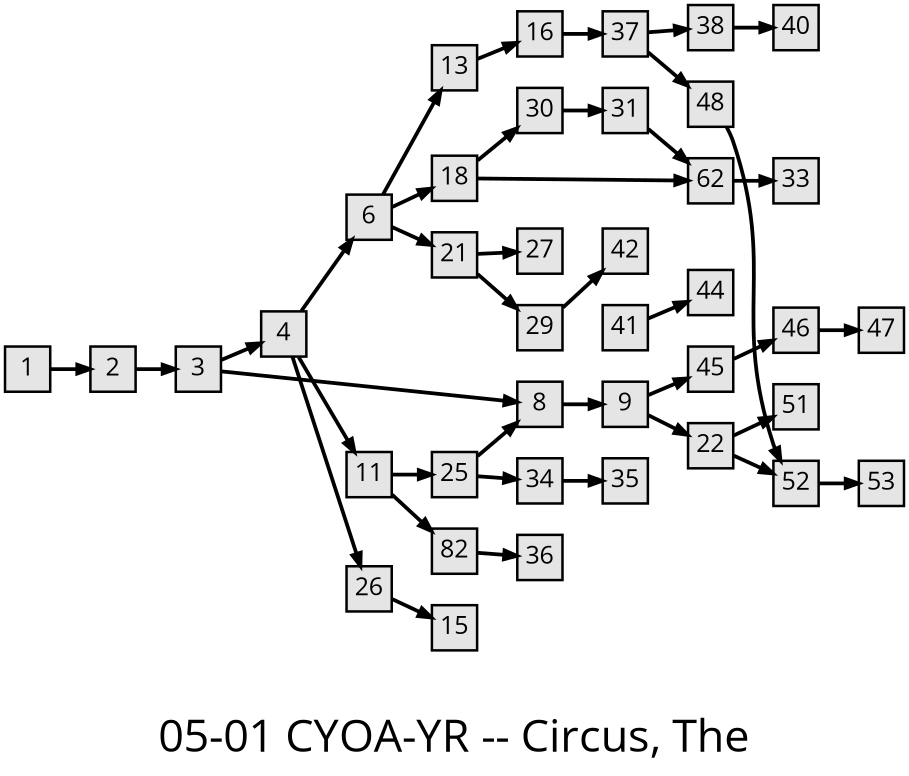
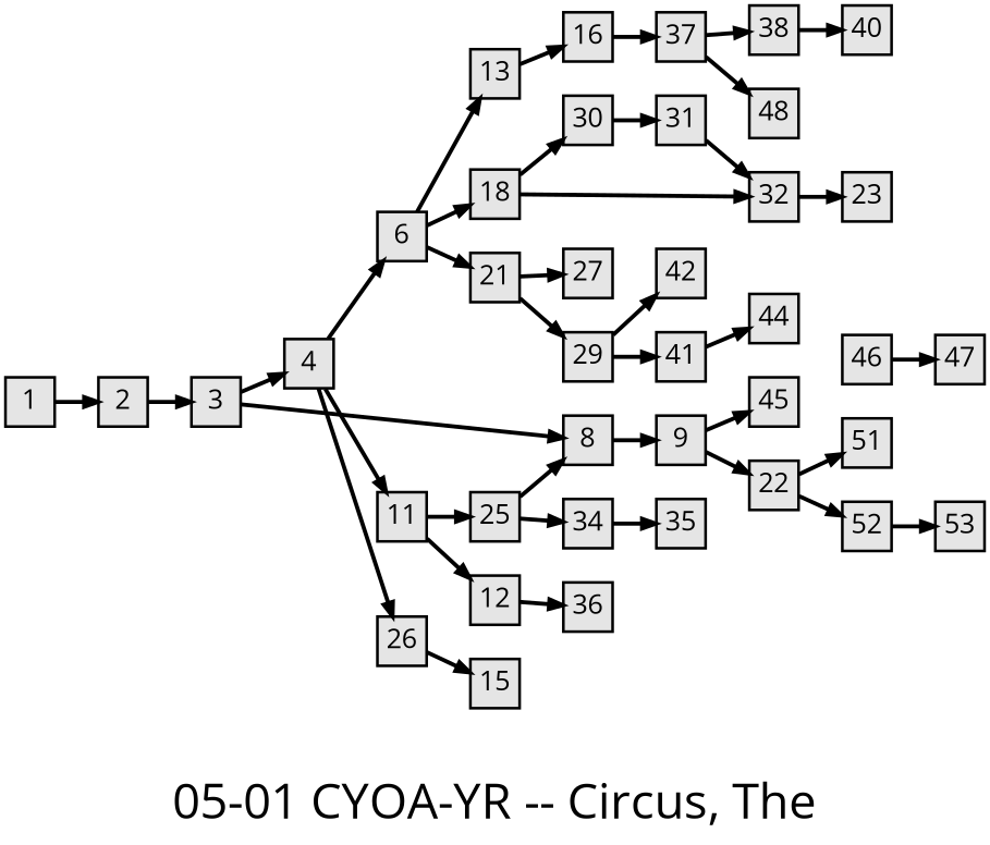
  digraph {
    fontname="Open Sans"
    fontsize=36
    label="05-01 CYOA-YR -- Circus, The"
    nodesep=0.35
    ordering=out
    rankdir=LR
    ranksep=0.45
    node [fillcolor=grey90 fixedsize=true fontname="Open Sans" fontsize=20 labelfloat=true margin="0,0" penwidth=2 regular=true shape=rect style=filled]
    edge [fontname="Open Sans" fontsize=12 labelfloat=true penwidth=3]
    1
    2
    3
    4
    8
    6
    11
    26
    13
    18
    21
    9
    25
-   12 [label=82]
+   12
    15
    16
    30
-   32 [label=62]
+   32
    27
    29
    45
    22
    34
    36
    37
    31
-   33
+   33 [label=23]
    42
    41
    46
    51
    52
    47
    53
    35
    38
    48
    44
    40
    1 -> 2
    2 -> 3
    3 -> 4
    3 -> 8
    4 -> 6
    4 -> 11
    4 -> 26
    8 -> 9
    6 -> 13
    6 -> 18
    6 -> 21
    11 -> 25
    11 -> 12
    26 -> 15
    13 -> 16
    18 -> 30
    18 -> 32
    21 -> 27
    21 -> 29
    9 -> 45
    9 -> 22
    25 -> 8
    25 -> 34
    12 -> 36
    16 -> 37
    30 -> 31
    32 -> 33
    29 -> 42
-   45 -> 46
+   29 -> 41
    22 -> 51
    22 -> 52
    34 -> 35
    37 -> 38
    37 -> 48
    31 -> 32
    41 -> 44
    46 -> 47
    52 -> 53
    38 -> 40
-   48 -> 52
  }
